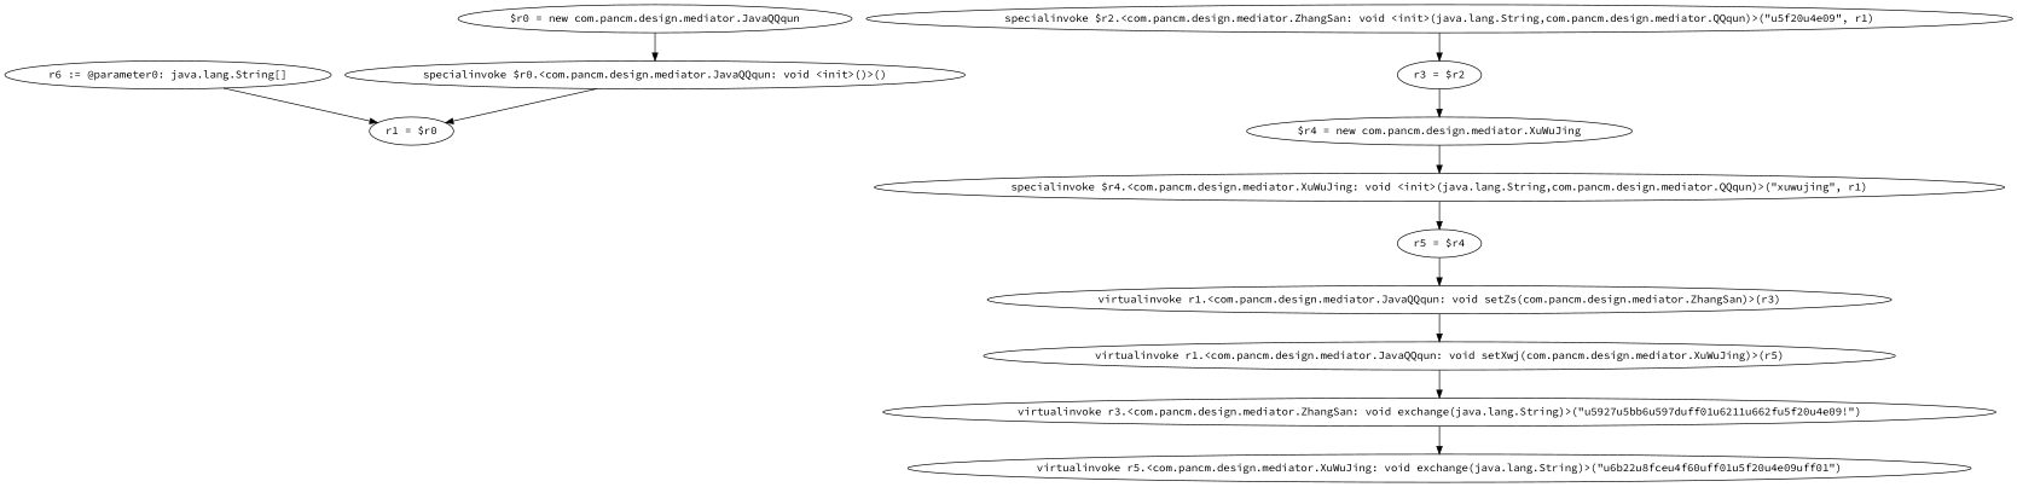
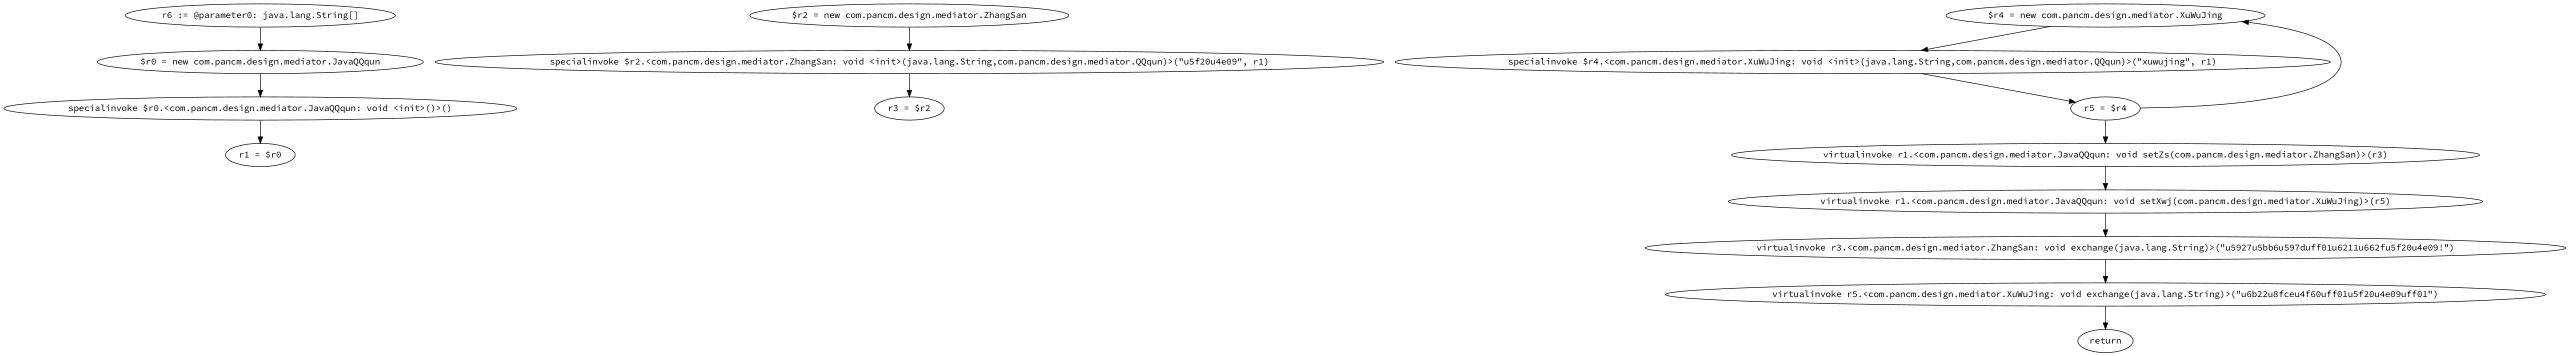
  digraph {
    fontname="Source Code Pro"
    node [fontname="Source Code Pro"]
    edge [fontname="Source Code Pro"]
    "r6 := @parameter0: java.lang.String[]"
    "$r0 = new com.pancm.design.mediator.JavaQQqun"
    "specialinvoke $r0.<com.pancm.design.mediator.JavaQQqun: void <init>()>()"
    "r1 = $r0"
+   "$r2 = new com.pancm.design.mediator.ZhangSan"
    "specialinvoke $r2.<com.pancm.design.mediator.ZhangSan: void <init>(java.lang.String,com.pancm.design.mediator.QQqun)>(\"\u5f20\u4e09\", r1)"
    "r3 = $r2"
    "$r4 = new com.pancm.design.mediator.XuWuJing"
    "specialinvoke $r4.<com.pancm.design.mediator.XuWuJing: void <init>(java.lang.String,com.pancm.design.mediator.QQqun)>(\"xuwujing\", r1)"
    "r5 = $r4"
    "virtualinvoke r1.<com.pancm.design.mediator.JavaQQqun: void setZs(com.pancm.design.mediator.ZhangSan)>(r3)"
    "virtualinvoke r1.<com.pancm.design.mediator.JavaQQqun: void setXwj(com.pancm.design.mediator.XuWuJing)>(r5)"
    "virtualinvoke r3.<com.pancm.design.mediator.ZhangSan: void exchange(java.lang.String)>(\"\u5927\u5bb6\u597d\uff01\u6211\u662f\u5f20\u4e09!\")"
    "virtualinvoke r5.<com.pancm.design.mediator.XuWuJing: void exchange(java.lang.String)>(\"\u6b22\u8fce\u4f60\uff01\u5f20\u4e09\uff01\")"
-   "r6 := @parameter0: java.lang.String[]" -> "r1 = $r0"
+   return
+   "r6 := @parameter0: java.lang.String[]" -> "$r0 = new com.pancm.design.mediator.JavaQQqun"
    "$r0 = new com.pancm.design.mediator.JavaQQqun" -> "specialinvoke $r0.<com.pancm.design.mediator.JavaQQqun: void <init>()>()"
    "specialinvoke $r0.<com.pancm.design.mediator.JavaQQqun: void <init>()>()" -> "r1 = $r0"
+   "$r2 = new com.pancm.design.mediator.ZhangSan" -> "specialinvoke $r2.<com.pancm.design.mediator.ZhangSan: void <init>(java.lang.String,com.pancm.design.mediator.QQqun)>(\"\u5f20\u4e09\", r1)"
    "specialinvoke $r2.<com.pancm.design.mediator.ZhangSan: void <init>(java.lang.String,com.pancm.design.mediator.QQqun)>(\"\u5f20\u4e09\", r1)" -> "r3 = $r2"
-   "r3 = $r2" -> "$r4 = new com.pancm.design.mediator.XuWuJing"
+   "r5 = $r4" -> "$r4 = new com.pancm.design.mediator.XuWuJing"
    "$r4 = new com.pancm.design.mediator.XuWuJing" -> "specialinvoke $r4.<com.pancm.design.mediator.XuWuJing: void <init>(java.lang.String,com.pancm.design.mediator.QQqun)>(\"xuwujing\", r1)"
    "specialinvoke $r4.<com.pancm.design.mediator.XuWuJing: void <init>(java.lang.String,com.pancm.design.mediator.QQqun)>(\"xuwujing\", r1)" -> "r5 = $r4"
    "r5 = $r4" -> "virtualinvoke r1.<com.pancm.design.mediator.JavaQQqun: void setZs(com.pancm.design.mediator.ZhangSan)>(r3)"
    "virtualinvoke r1.<com.pancm.design.mediator.JavaQQqun: void setZs(com.pancm.design.mediator.ZhangSan)>(r3)" -> "virtualinvoke r1.<com.pancm.design.mediator.JavaQQqun: void setXwj(com.pancm.design.mediator.XuWuJing)>(r5)"
    "virtualinvoke r1.<com.pancm.design.mediator.JavaQQqun: void setXwj(com.pancm.design.mediator.XuWuJing)>(r5)" -> "virtualinvoke r3.<com.pancm.design.mediator.ZhangSan: void exchange(java.lang.String)>(\"\u5927\u5bb6\u597d\uff01\u6211\u662f\u5f20\u4e09!\")"
    "virtualinvoke r3.<com.pancm.design.mediator.ZhangSan: void exchange(java.lang.String)>(\"\u5927\u5bb6\u597d\uff01\u6211\u662f\u5f20\u4e09!\")" -> "virtualinvoke r5.<com.pancm.design.mediator.XuWuJing: void exchange(java.lang.String)>(\"\u6b22\u8fce\u4f60\uff01\u5f20\u4e09\uff01\")"
+   "virtualinvoke r5.<com.pancm.design.mediator.XuWuJing: void exchange(java.lang.String)>(\"\u6b22\u8fce\u4f60\uff01\u5f20\u4e09\uff01\")" -> return
  }
